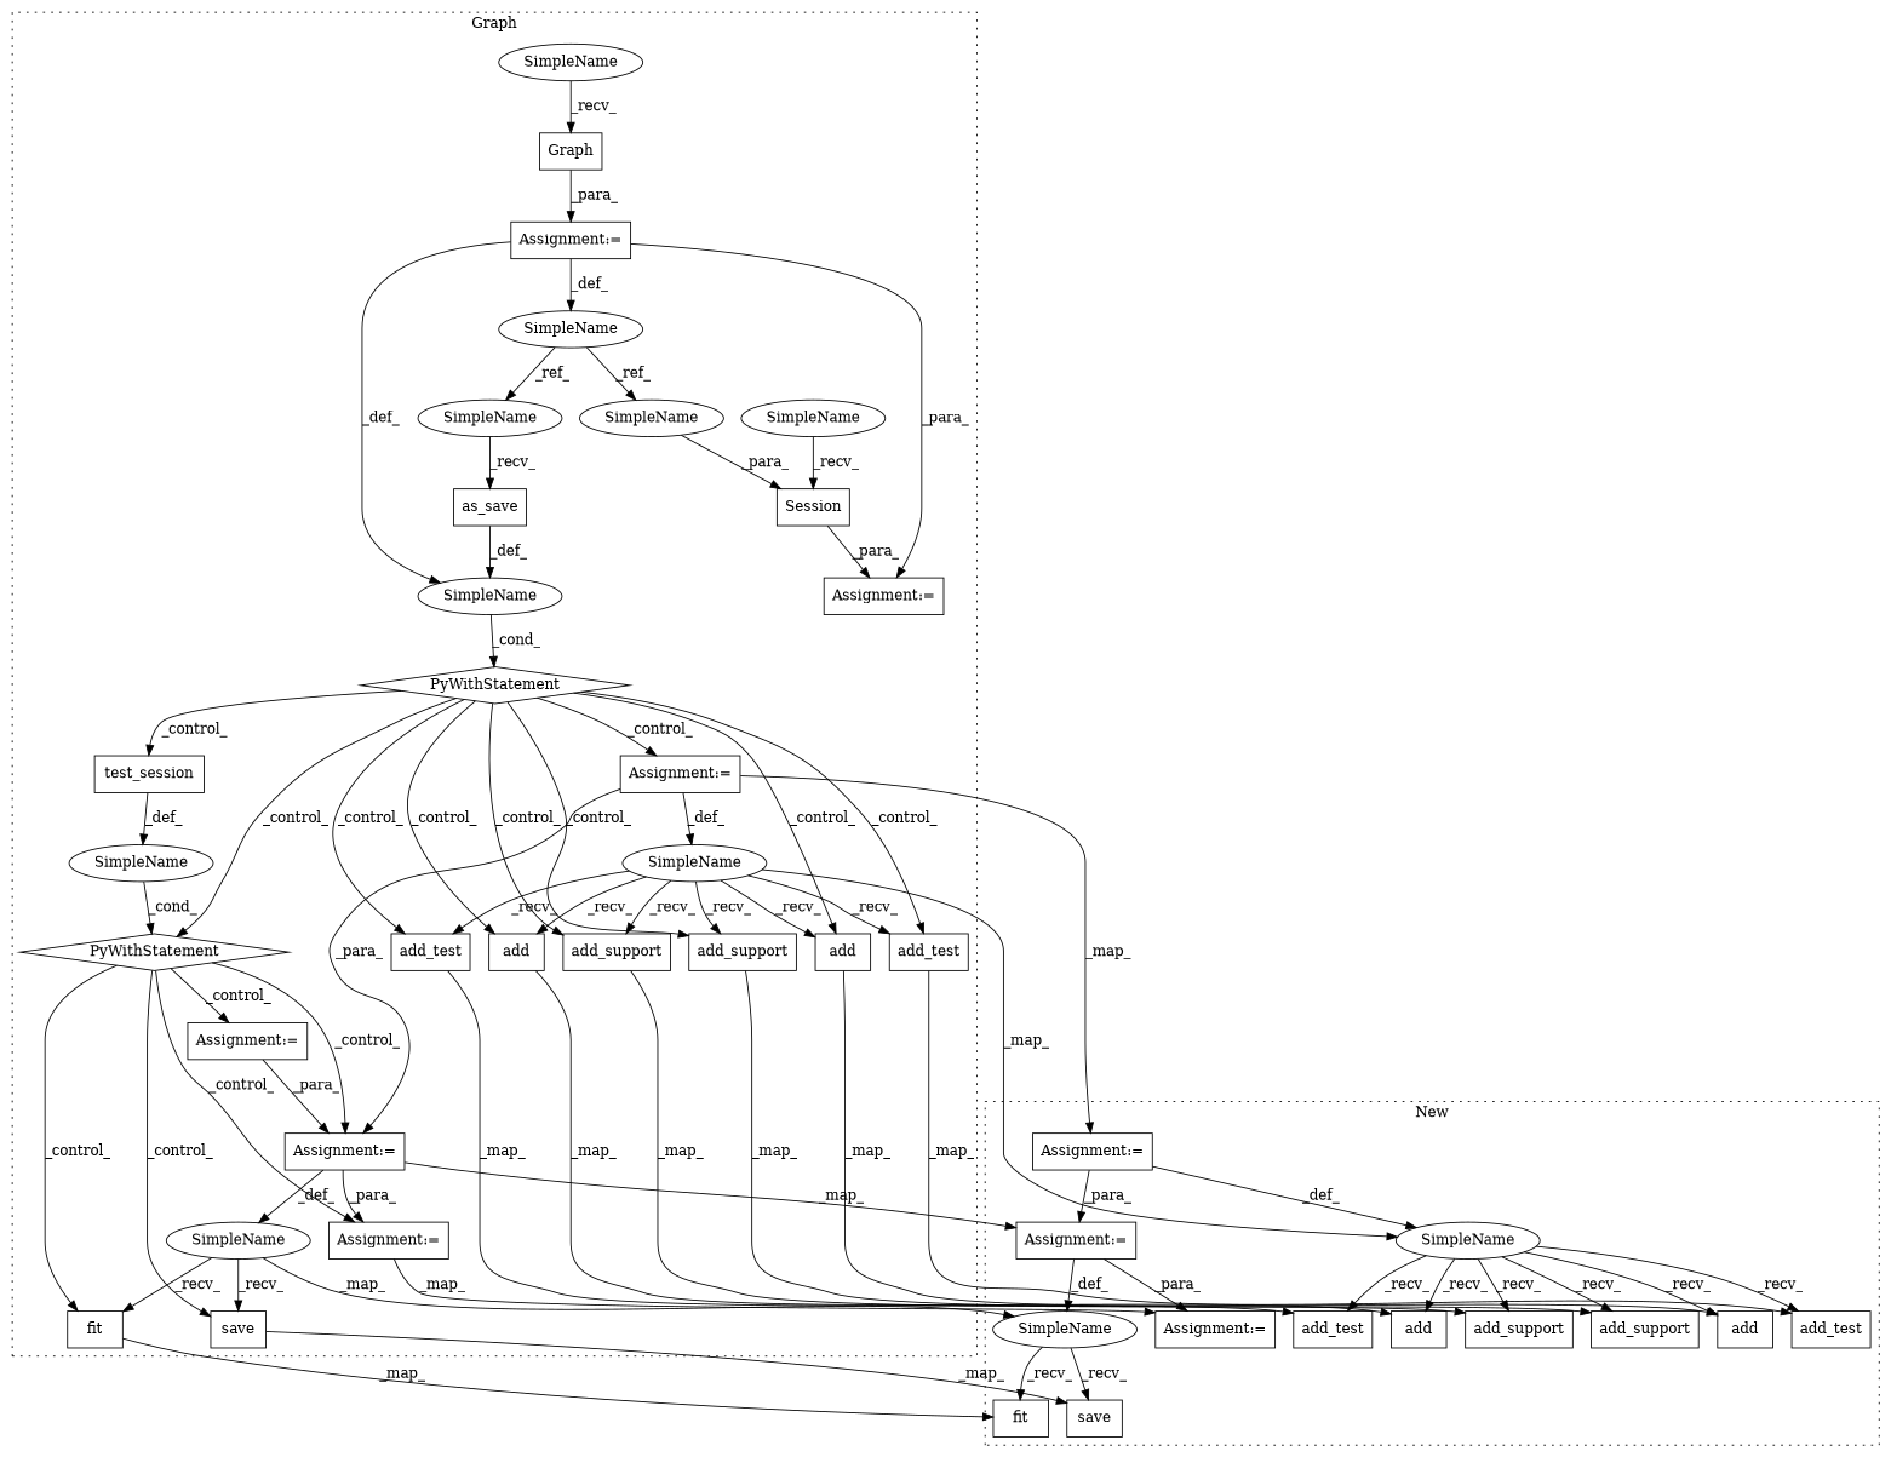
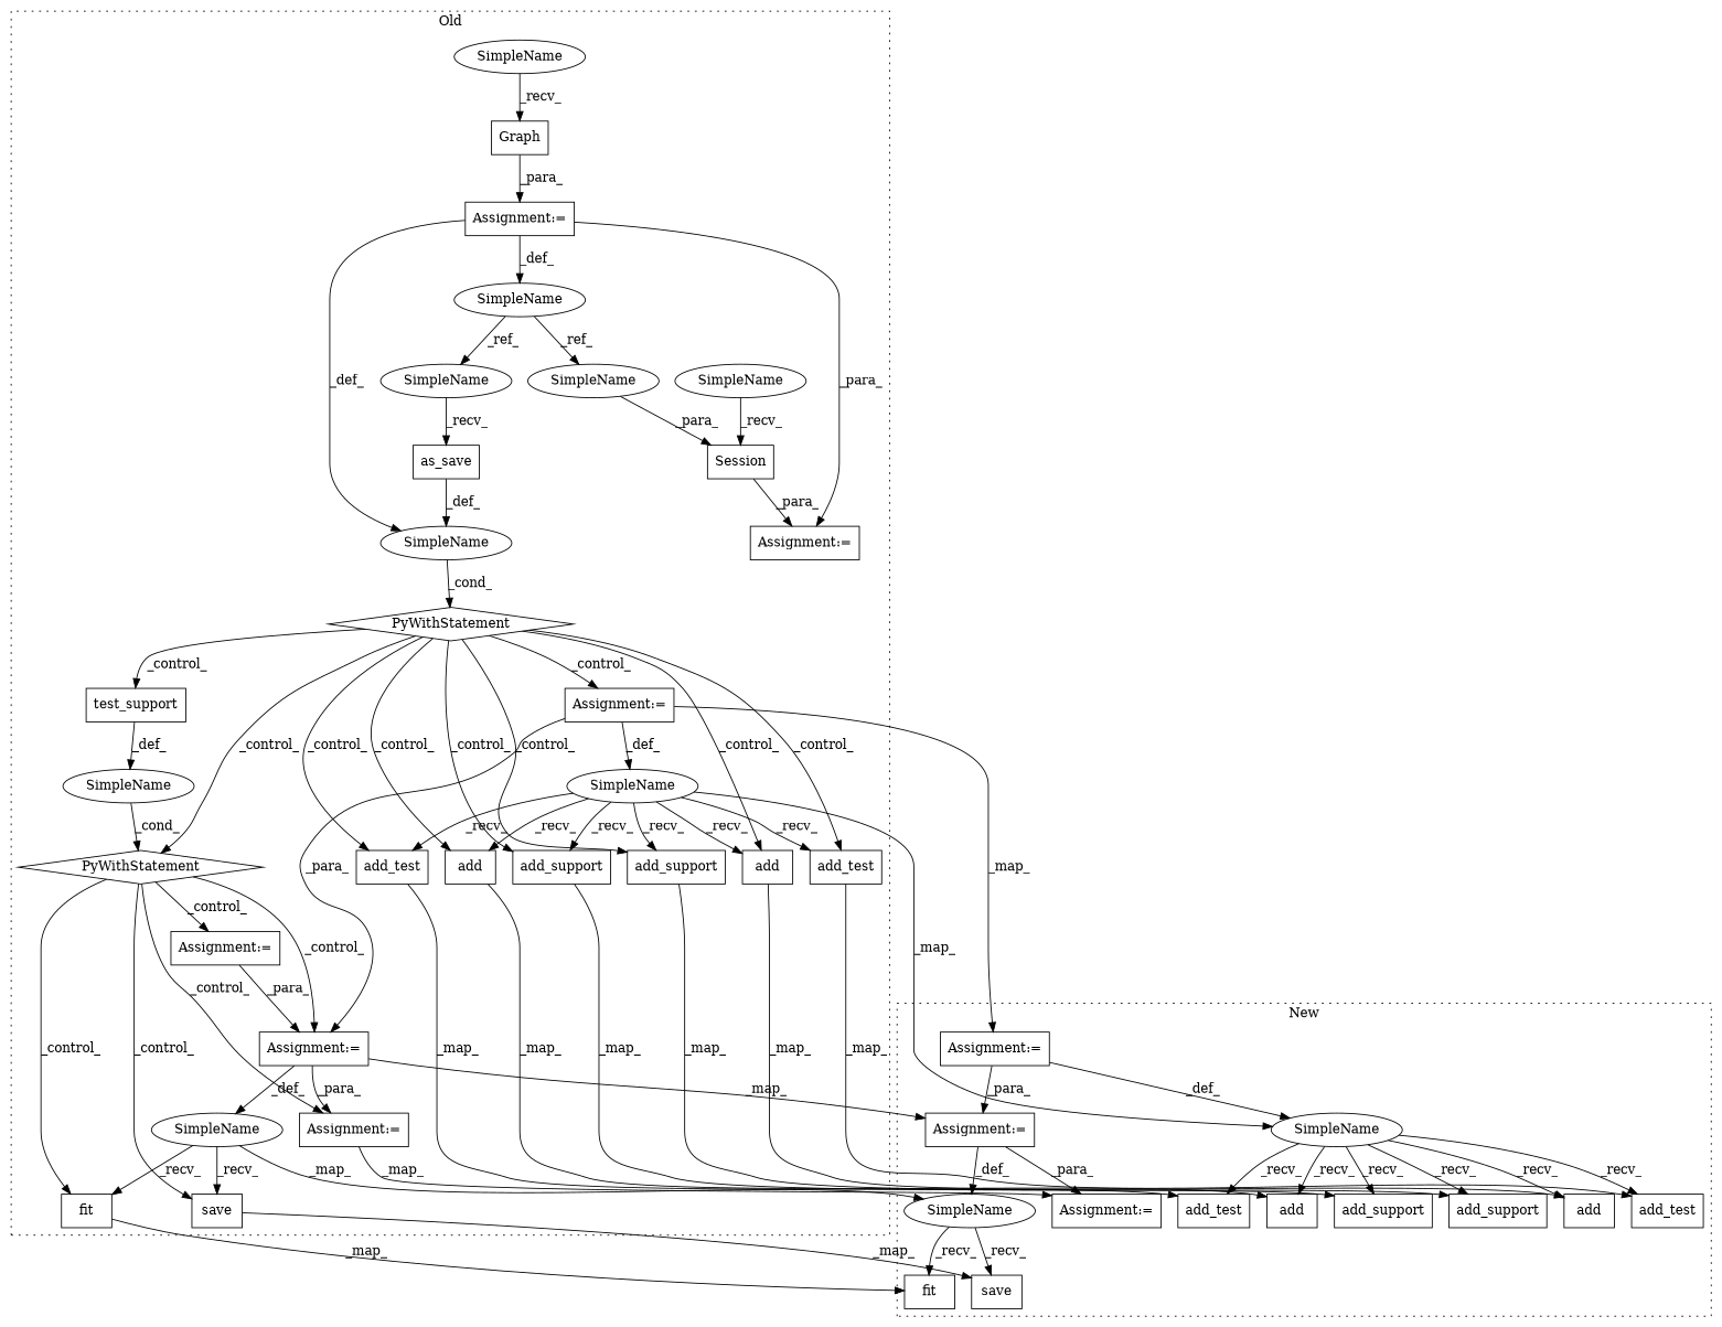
  digraph {
    node [a=32 l=1 shape=box]
    n1 [l="9,1" label=add_test s="24323,24372"]
    n2 [a=7 label="Assignment:=" s=24002]
    n3 [l="4,1" label=add s="24067,24103"]
    n4 [l="12,1" label=add_support s="24395,24450"]
    n5 [a=42 l=13 label=SimpleName s=23989 shape=ellipse]
    n6 [l="12,1" label=add_support s="24198,24250"]
    n7 [l="4,1" label=add s="24273,24300"]
    n8 [l="9,1" label=add_test s="24126,24175"]
    n9 [l=12 label=as_save s=23967]
-   n10 [l=14 label=test_session s=24474]
+   n10 [l=14 label=test_support s=24474]
    n11 [l=7 label="Graph" s=23400]
    n12 [l="4,1" label=fit s="24639,24677"]
    n13 [a=42 label=SimpleName shape=ellipse l=""]
    n14 [a=104 l="10,2" label=PyWithStatement s="24459,24488" shape=diamond]
    n15 [l=6 label=save s=24694]
    n16 [a=42 l=5 label=SimpleName s=24518 shape=ellipse]
    n17 [a=104 l="10,2" label=PyWithStatement s="23955,23979" shape=diamond]
    n18 [a=42 label=SimpleName shape=ellipse l=""]
    n19 [a=42 label=SimpleName s=23387 shape=ellipse]
    n20 [l="8,1" label=Session s="23429,23438"]
    n21 [a=7 l=4 label="Assignment:=" s=24504]
    n22 [a=7 label="Assignment:=" s=23388]
    n23 [a=7 label="Assignment:=" s=23417]
    n24 [a=7 l=2 label="Assignment:=" s=24739]
    n25 [a=7 label="Assignment:=" s=24523]
    n26 [a=42 label=SimpleName s=23437 shape=ellipse]
    n27 [a=42 label=SimpleName s=23965 shape=ellipse]
    n28 [a=42 l=10 label=SimpleName s=23418 shape=ellipse]
    n29 [a=42 l=10 label=SimpleName s=23389 shape=ellipse]
    n30 [l="9,1" label=add_test s="23943,23992"]
    n31 [a=7 label="Assignment:=" s=23625]
    n32 [l="4,1" label=add s="23688,23731"]
    n33 [l="12,1" label=add_support s="24013,24068"]
    n34 [a=42 l=13 label=SimpleName s=23612 shape=ellipse]
    n35 [l="12,1" label=add_support s="23822,23874"]
    n36 [l="4,1" label=add s="23895,23922"]
    n37 [l="9,1" label=add_test s="23752,23801"]
    n38 [l="4,1" label=fit s="24187,24225"]
    n39 [l=6 label=save s=24238]
    n40 [a=42 l=5 label=SimpleName s=24075 shape=ellipse]
    n41 [a=7 l=2 label="Assignment:=" s=24275]
    n42 [a=7 label="Assignment:=" s=24080]
    subgraph cluster_1 {
-     label="Graph"
+     label=Old
      style=dotted
      n1
      n2
      n3
      n4
      n5
      n6
      n7
      n8
      n9
      n10
      n11
      n12
      n13
      n14
      n15
      n16
      n17
      n18
      n19
      n20
      n21
      n22
      n23
      n24
      n25
      n26
      n27
      n28
      n29
    }
    subgraph cluster_2 {
      label=New
      style=dotted
      n30
      n31
      n32
      n33
      n34
      n35
      n36
      n37
      n38
      n39
      n40
      n41
      n42
    }
    n1 -> n30 [label=_map_]
    n2 -> n5 [label=_def_]
    n2 -> n25 [label=_para_]
    n2 -> n31 [label=_map_]
    n3 -> n32 [label=_map_]
    n4 -> n33 [label=_map_]
    n5 -> n1 [label=_recv_]
    n5 -> n3 [label=_recv_]
    n5 -> n4 [label=_recv_]
    n5 -> n6 [label=_recv_]
    n5 -> n7 [label=_recv_]
    n5 -> n8 [label=_recv_]
    n5 -> n34 [label=_map_]
    n6 -> n35 [label=_map_]
    n7 -> n36 [label=_map_]
    n8 -> n37 [label=_map_]
    n9 -> n18 [label=_def_]
    n10 -> n13 [label=_def_]
    n11 -> n22 [label=_para_]
    n12 -> n38 [label=_map_]
    n13 -> n14 [label=_cond_]
    n14 -> n12 [label=_control_]
    n14 -> n15 [label=_control_]
    n14 -> n21 [label=_control_]
    n14 -> n24 [label=_control_]
    n14 -> n25 [label=_control_]
    n15 -> n39 [label=_map_]
    n16 -> n12 [label=_recv_]
    n16 -> n15 [label=_recv_]
    n16 -> n40 [label=_map_]
    n17 -> n1 [label=_control_]
    n17 -> n2 [label=_control_]
    n17 -> n3 [label=_control_]
    n17 -> n4 [label=_control_]
    n17 -> n6 [label=_control_]
    n17 -> n7 [label=_control_]
    n17 -> n8 [label=_control_]
    n17 -> n10 [label=_control_]
    n17 -> n14 [label=_control_]
    n18 -> n17 [label=_cond_]
    n19 -> n26 [label=_ref_]
    n19 -> n27 [label=_ref_]
    n20 -> n23 [label=_para_]
    n21 -> n25 [label=_para_]
    n22 -> n18 [label=_def_]
    n22 -> n19 [label=_def_]
    n22 -> n23 [label=_para_]
    n24 -> n41 [label=_map_]
    n25 -> n16 [label=_def_]
    n25 -> n24 [label=_para_]
    n25 -> n42 [label=_map_]
    n26 -> n20 [label=_para_]
    n27 -> n9 [label=_recv_]
    n28 -> n20 [label=_recv_]
    n29 -> n11 [label=_recv_]
    n31 -> n34 [label=_def_]
    n31 -> n42 [label=_para_]
    n34 -> n30 [label=_recv_]
    n34 -> n32 [label=_recv_]
    n34 -> n33 [label=_recv_]
    n34 -> n35 [label=_recv_]
    n34 -> n36 [label=_recv_]
    n34 -> n37 [label=_recv_]
    n40 -> n38 [label=_recv_]
    n40 -> n39 [label=_recv_]
    n42 -> n40 [label=_def_]
    n42 -> n41 [label=_para_]
  }
